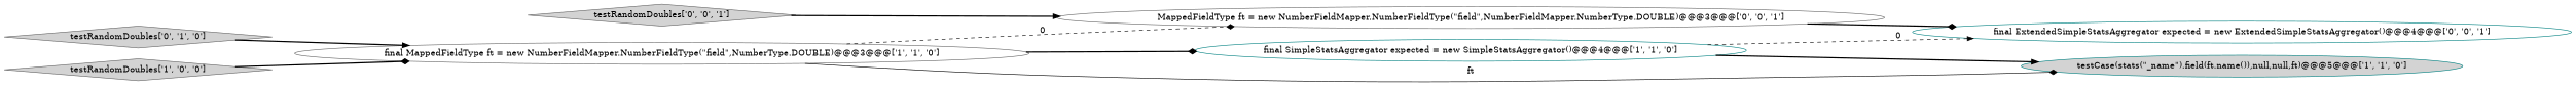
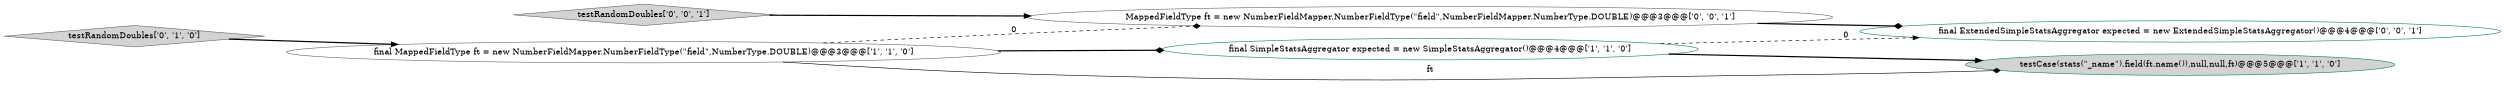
  digraph {
    rankdir=LR
    node [color=gray40 fillcolor=white shape=ellipse style=filled]
    edge [arrowhead=diamond style=bold]
    n1 [color=teal label="final ExtendedSimpleStatsAggregator expected = new ExtendedSimpleStatsAggregator()@@@4@@@['0', '0', '1']"]
    n2 [color=teal fillcolor=lightgray label="testCase(stats(\"_name\").field(ft.name()),null,null,ft)@@@5@@@['1', '1', '0']"]
    n3 [label="final MappedFieldType ft = new NumberFieldMapper.NumberFieldType(\"field\",NumberType.DOUBLE)@@@3@@@['1', '1', '0']"]
    n4 [color=teal label="final SimpleStatsAggregator expected = new SimpleStatsAggregator()@@@4@@@['1', '1', '0']"]
    n5 [label="MappedFieldType ft = new NumberFieldMapper.NumberFieldType(\"field\",NumberFieldMapper.NumberType.DOUBLE)@@@3@@@['0', '0', '1']"]
    n6 [fillcolor=lightgray label="testRandomDoubles['0', '1', '0']" shape=diamond]
-   n7 [fillcolor=lightgray label="testRandomDoubles['1', '0', '0']" shape=diamond]
    n8 [fillcolor=lightgray label="testRandomDoubles['0', '0', '1']" shape=diamond]
    n3 -> n2 [label=ft style=solid]
    n3 -> n4
    n3 -> n5 [label=0 style=dashed]
    n4 -> n1 [arrowhead=normal label=0 style=dashed]
    n4 -> n2 [arrowhead=normal]
    n5 -> n1
    n6 -> n3 [arrowhead=normal]
-   n7 -> n3
    n8 -> n5 [arrowhead=normal]
  }
